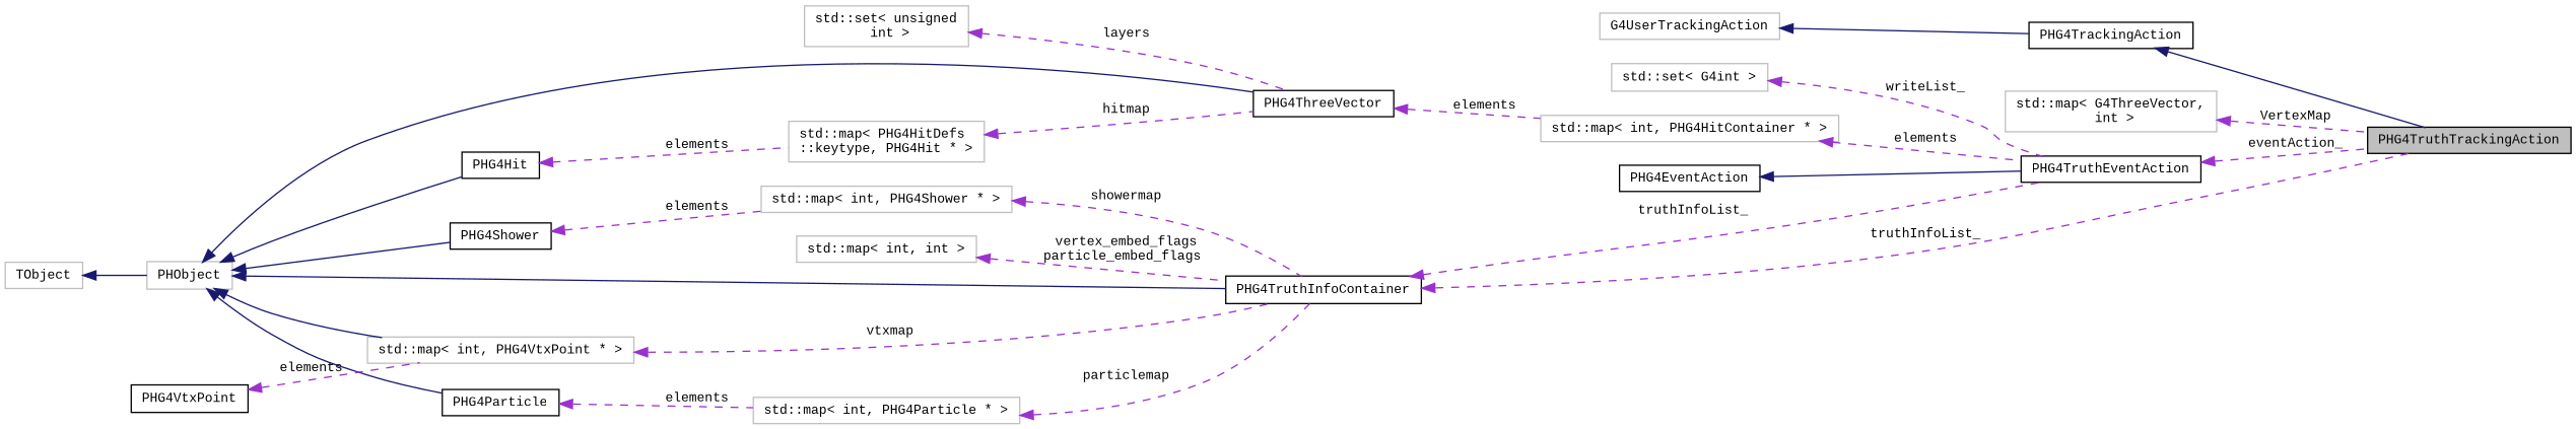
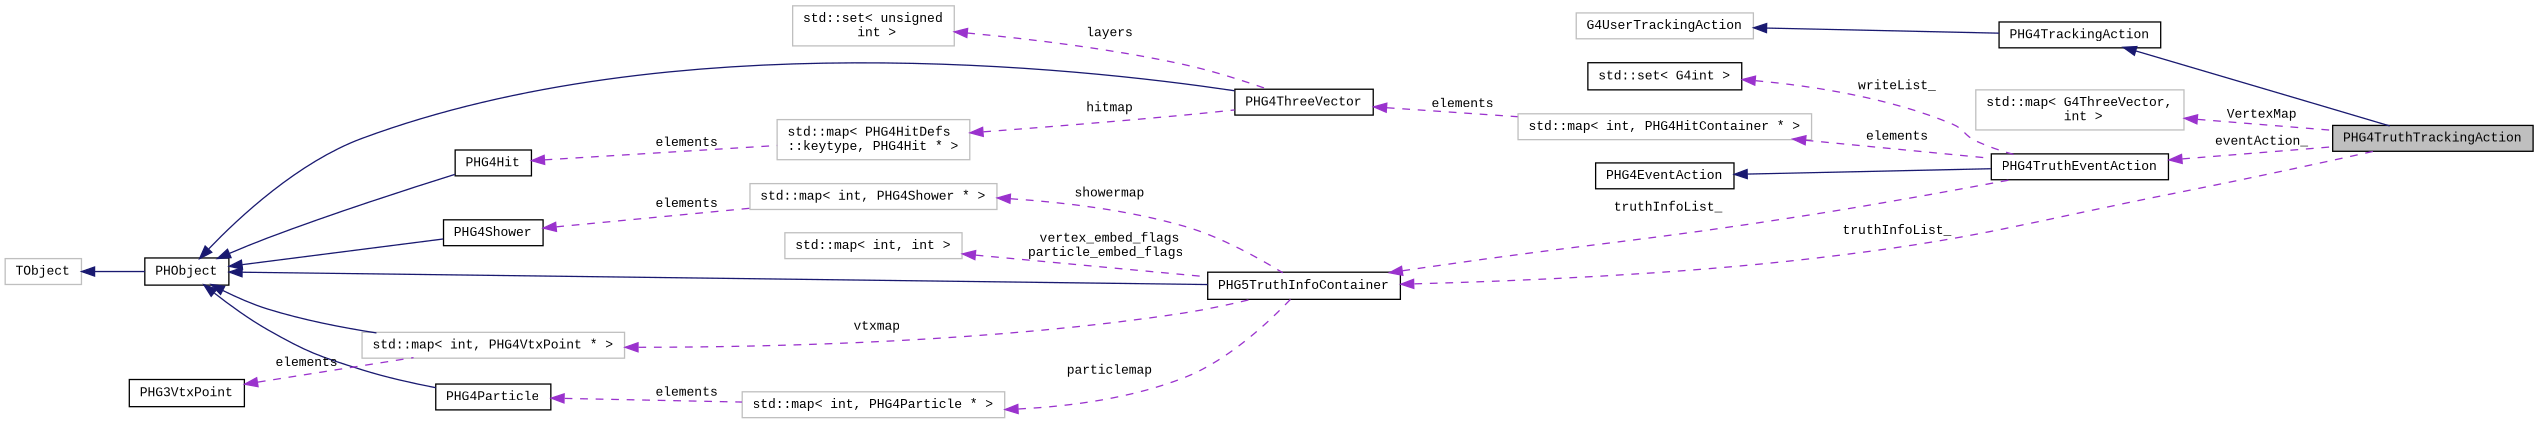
  digraph {
    fontname="Liberation Mono"
    rankdir=LR
    node [color=black fontname="Liberation Mono" fontsize=10 shape=record]
    edge [color=darkorchid3 dir=back fontname="Liberation Mono" fontsize=10 labelfontname=FreeSans labelfontsize=10 style=dashed]
    n1 [fillcolor=grey75 fontcolor=black height=0.2 label=PHG4TruthTrackingAction style=filled width=0.4]
    n2 [height=0.2 label=PHG4TrackingAction width=0.4]
    n3 [color=grey75 height=0.2 label=G4UserTrackingAction width=0.4]
    n4 [color=grey75 height=0.2 label="std::map\< G4ThreeVector,\l int \>" width=0.4]
    n5 [height=0.2 label=PHG4TruthEventAction width=0.4]
    n6 [height=0.2 label=PHG4EventAction width=0.4]
    n7 [color=grey75 height=0.2 label="std::map\< int, PHG4HitContainer * \>" width=0.4]
    n8 [height=0.2 label=PHG4ThreeVector width=0.4]
-   n9 [color=grey75 height=0.2 label=PHObject width=0.4]
+   n9 [height=0.2 label=PHObject width=0.4]
    n10 [height=0.2 label=PHG4Hit width=0.4]
-   n11 [height=0.2 label=PHG4TruthInfoContainer width=0.4]
+   n11 [height=0.2 label=PHG5TruthInfoContainer width=0.4]
    n12 [height=0.2 label=PHG4Particle width=0.4]
    n13 [height=0.2 label=PHG4Shower width=0.4]
    n14 [color=grey75 height=0.2 label="std::map\< int, PHG4VtxPoint * \>" width=0.4]
    n15 [color=grey75 height=0.2 label="std::map\< PHG4HitDefs\l::keytype, PHG4Hit * \>" width=0.4]
    n16 [color=grey75 height=0.2 label="std::map\< int, PHG4Particle * \>" width=0.4]
    n17 [color=grey75 height=0.2 label="std::map\< int, PHG4Shower * \>" width=0.4]
-   n18 [height=0.2 label=PHG4VtxPoint width=0.4]
+   n18 [height=0.2 label=PHG3VtxPoint width=0.4]
    n19 [color=grey75 height=0.2 label=TObject width=0.4]
    n20 [color=grey75 height=0.2 label="std::set\< unsigned\l int \>" width=0.4]
-   n21 [color=grey75 height=0.2 label="std::set\< G4int \>" width=0.4]
+   n21 [height=0.2 label="std::set\< G4int \>" width=0.4]
    n22 [color=grey75 height=0.2 label="std::map\< int, int \>" width=0.4]
    n2 -> n1 [color=midnightblue style=solid]
    n3 -> n2 [color=midnightblue style=solid]
    n4 -> n1 [label=" VertexMap"]
    n5 -> n1 [label=" eventAction_"]
    n6 -> n5 [color=midnightblue style=solid]
    n7 -> n5 [label=" elements"]
    n8 -> n7 [label=" elements"]
    n9 -> n8 [color=midnightblue style=solid]
    n9 -> n10 [color=midnightblue style=solid]
    n9 -> n11 [color=midnightblue style=solid]
    n9 -> n12 [color=midnightblue style=solid]
    n9 -> n13 [color=midnightblue style=solid]
    n9 -> n14 [color=midnightblue style=solid]
    n10 -> n15 [label=" elements"]
    n11 -> n1 [label=" truthInfoList_"]
    n11 -> n5 [label=" truthInfoList_"]
    n12 -> n16 [label=" elements"]
    n13 -> n17 [label=" elements"]
    n14 -> n11 [label=" vtxmap"]
    n15 -> n8 [label=" hitmap"]
    n16 -> n11 [label=" particlemap"]
    n17 -> n11 [label=" showermap"]
    n18 -> n14 [label=" elements"]
    n19 -> n9 [color=midnightblue style=solid]
    n20 -> n8 [label=" layers"]
    n21 -> n5 [label=" writeList_"]
    n22 -> n11 [label=" vertex_embed_flags\nparticle_embed_flags"]
  }
